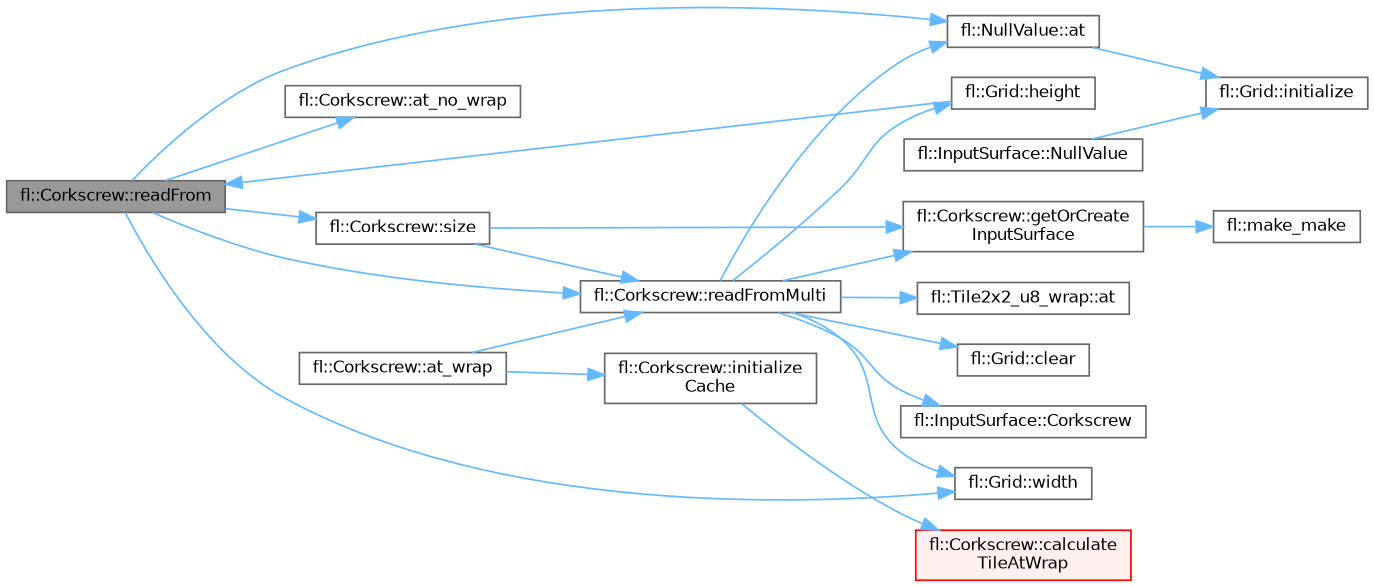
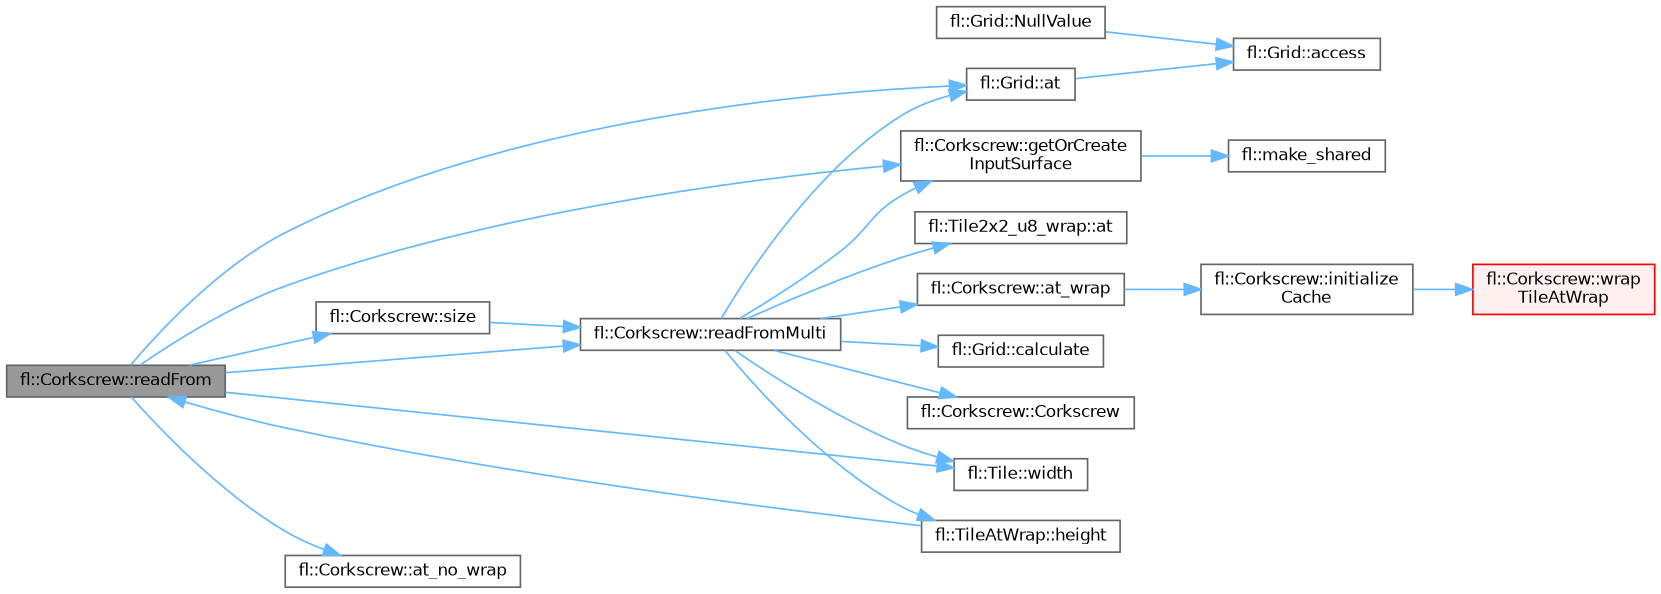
  digraph {
    rankdir=LR
    node [color=grey40 fillcolor=white fontname=Helvetica fontsize=10 shape=box style=filled]
    edge [color=steelblue1 fontname=Helvetica fontsize=10 labelfontname=Helvetica labelfontsize=10 style=solid]
    n1 [color=gray40 fillcolor=grey60 fontcolor=black height=0.2 label="fl::Corkscrew::readFrom" width=0.4]
-   n2 [height=0.2 label="fl::NullValue::at" width=0.4]
+   n2 [height=0.2 label="fl::Grid::at" width=0.4]
    n3 [height=0.2 label="fl::Corkscrew::at_no_wrap" width=0.4]
    n4 [height=0.2 label="fl::Corkscrew::getOrCreate\lInputSurface" width=0.4]
    n5 [height=0.2 label="fl::Corkscrew::readFromMulti" width=0.4]
    n6 [height=0.2 label="fl::Corkscrew::size" width=0.4]
-   n7 [height=0.2 label="fl::Grid::width" width=0.4]
-   n8 [height=0.2 label="fl::Grid::initialize" width=0.4]
-   n9 [height=0.2 label="fl::make_make" width=0.4]
-   n10 [height=0.2 label="fl::Grid::height" width=0.4]
-   n11 [height=0.2 label="fl::InputSurface::Corkscrew" width=0.4]
+   n7 [height=0.2 label="fl::Tile::width" width=0.4]
+   n8 [height=0.2 label="fl::Grid::access" width=0.4]
+   n9 [height=0.2 label="fl::make_shared" width=0.4]
+   n10 [height=0.2 label="fl::TileAtWrap::height" width=0.4]
+   n11 [height=0.2 label="fl::Corkscrew::Corkscrew" width=0.4]
    n12 [height=0.2 label="fl::Tile2x2_u8_wrap::at" width=0.4]
    n13 [height=0.2 label="fl::Corkscrew::at_wrap" width=0.4]
-   n14 [height=0.2 label="fl::Grid::clear" width=0.4]
-   n15 [height=0.2 label="fl::InputSurface::NullValue" width=0.4]
+   n14 [height=0.2 label="fl::Grid::calculate" width=0.4]
+   n15 [height=0.2 label="fl::Grid::NullValue" width=0.4]
    n16 [height=0.2 label="fl::Corkscrew::initialize\lCache" width=0.4]
-   n17 [color=red fillcolor="#FFF0F0" height=0.2 label="fl::Corkscrew::calculate\lTileAtWrap" width=0.4]
+   n17 [color=red fillcolor="#FFF0F0" height=0.2 label="fl::Corkscrew::wrap\lTileAtWrap" width=0.4]
    n1 -> n2
    n1 -> n3
-   n6 -> n4
+   n1 -> n4
    n1 -> n5
    n1 -> n6
    n1 -> n7
    n2 -> n8
    n4 -> n9
    n5 -> n2
    n5 -> n4
    n5 -> n7
    n5 -> n10
    n5 -> n11
    n5 -> n12
-   n13 -> n5
+   n5 -> n13
    n5 -> n14
    n6 -> n5
    n10 -> n1
    n13 -> n16
    n15 -> n8
    n16 -> n17
  }
